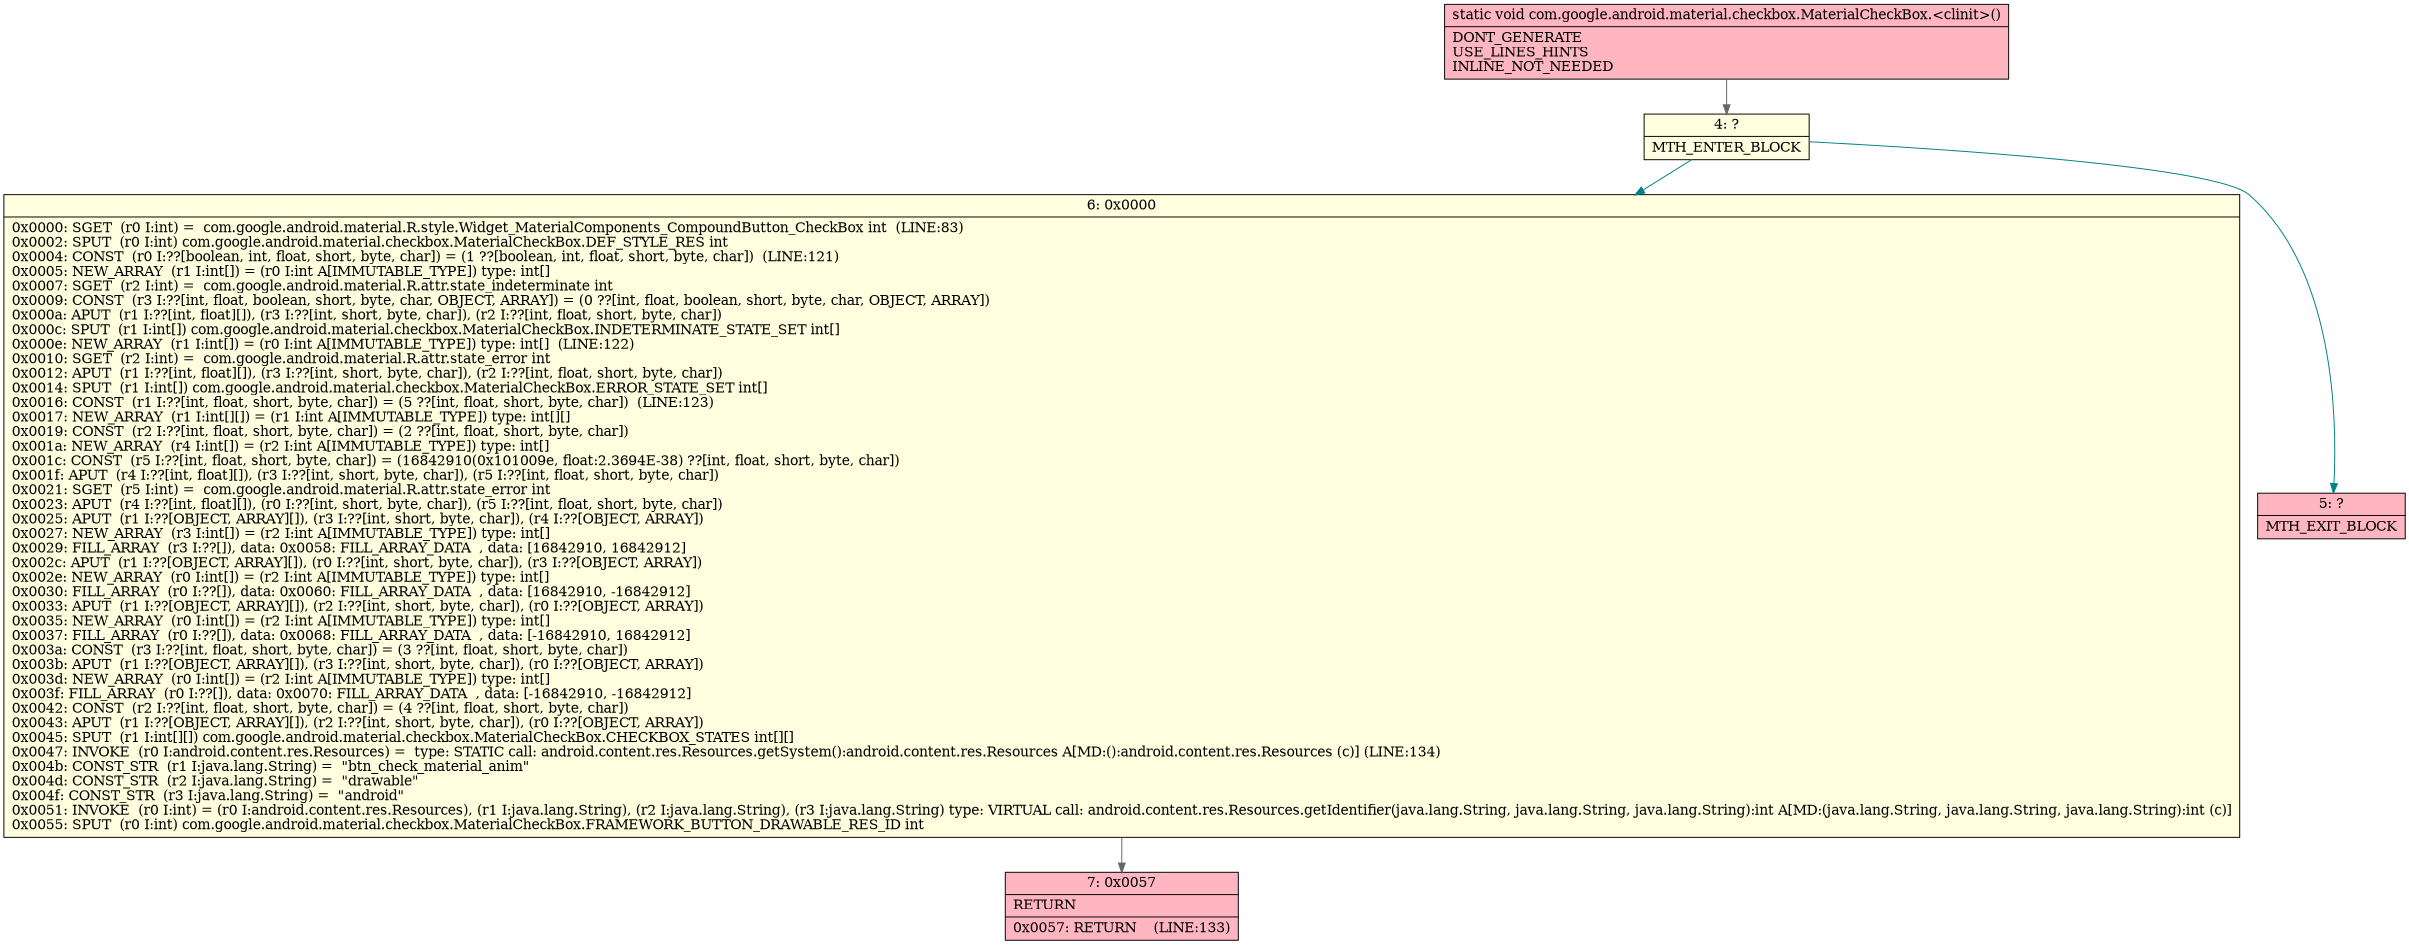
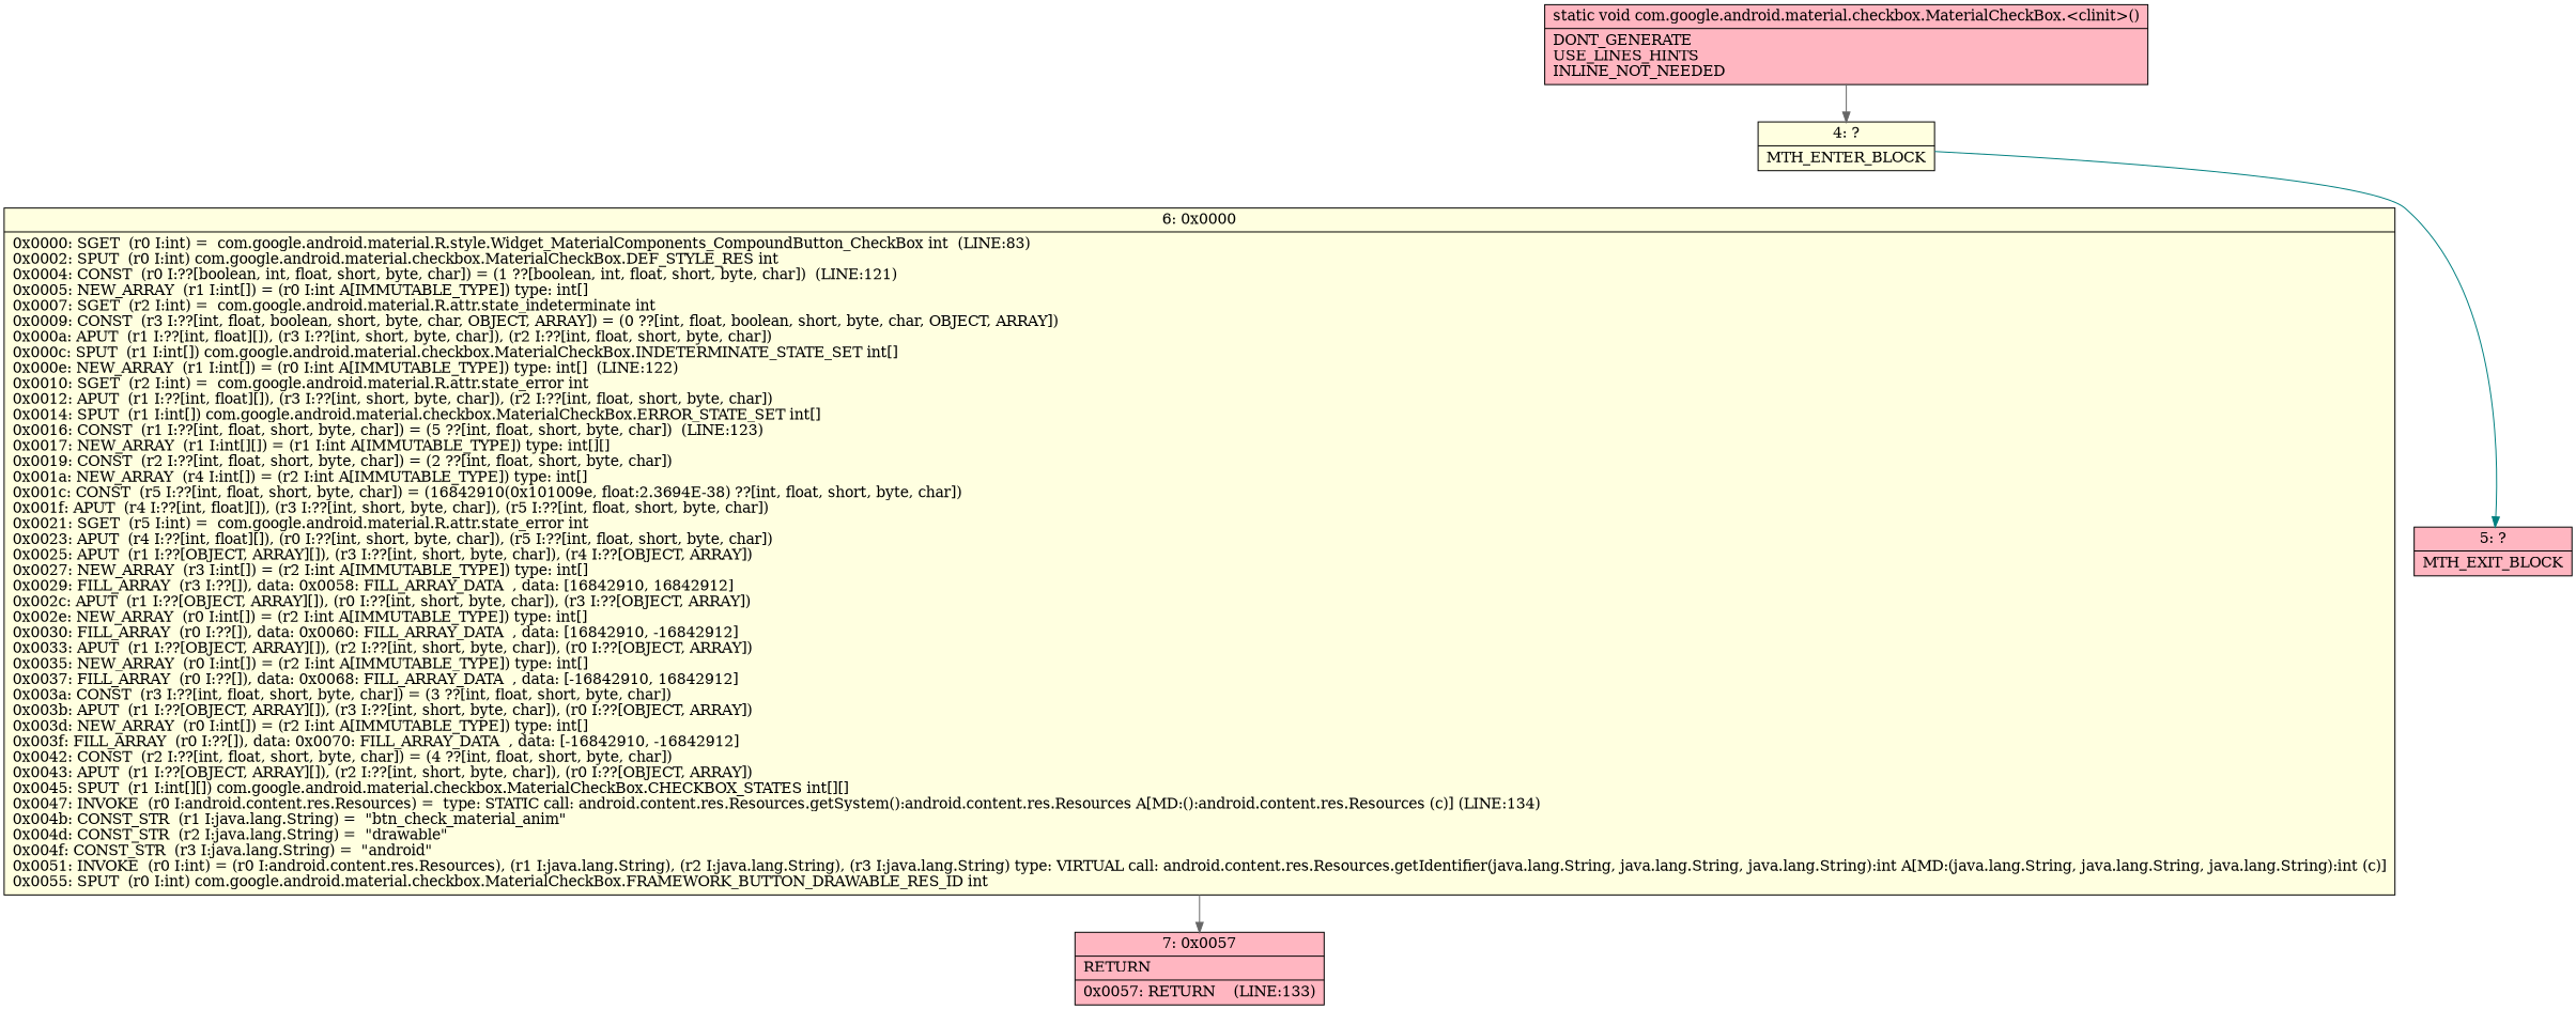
  digraph {
    node [fillcolor=lightpink shape=record style=filled]
    edge [color=teal]
    n1 [fillcolor=lightyellow label="{4\:\ ?|MTH_ENTER_BLOCK\l}"]
    n2 [fillcolor=lightyellow label="{6\:\ 0x0000|0x0000: SGET  (r0 I:int) =  com.google.android.material.R.style.Widget_MaterialComponents_CompoundButton_CheckBox int  (LINE:83)\l0x0002: SPUT  (r0 I:int) com.google.android.material.checkbox.MaterialCheckBox.DEF_STYLE_RES int \l0x0004: CONST  (r0 I:??[boolean, int, float, short, byte, char]) = (1 ??[boolean, int, float, short, byte, char])  (LINE:121)\l0x0005: NEW_ARRAY  (r1 I:int[]) = (r0 I:int A[IMMUTABLE_TYPE]) type: int[] \l0x0007: SGET  (r2 I:int) =  com.google.android.material.R.attr.state_indeterminate int \l0x0009: CONST  (r3 I:??[int, float, boolean, short, byte, char, OBJECT, ARRAY]) = (0 ??[int, float, boolean, short, byte, char, OBJECT, ARRAY]) \l0x000a: APUT  (r1 I:??[int, float][]), (r3 I:??[int, short, byte, char]), (r2 I:??[int, float, short, byte, char]) \l0x000c: SPUT  (r1 I:int[]) com.google.android.material.checkbox.MaterialCheckBox.INDETERMINATE_STATE_SET int[] \l0x000e: NEW_ARRAY  (r1 I:int[]) = (r0 I:int A[IMMUTABLE_TYPE]) type: int[]  (LINE:122)\l0x0010: SGET  (r2 I:int) =  com.google.android.material.R.attr.state_error int \l0x0012: APUT  (r1 I:??[int, float][]), (r3 I:??[int, short, byte, char]), (r2 I:??[int, float, short, byte, char]) \l0x0014: SPUT  (r1 I:int[]) com.google.android.material.checkbox.MaterialCheckBox.ERROR_STATE_SET int[] \l0x0016: CONST  (r1 I:??[int, float, short, byte, char]) = (5 ??[int, float, short, byte, char])  (LINE:123)\l0x0017: NEW_ARRAY  (r1 I:int[][]) = (r1 I:int A[IMMUTABLE_TYPE]) type: int[][] \l0x0019: CONST  (r2 I:??[int, float, short, byte, char]) = (2 ??[int, float, short, byte, char]) \l0x001a: NEW_ARRAY  (r4 I:int[]) = (r2 I:int A[IMMUTABLE_TYPE]) type: int[] \l0x001c: CONST  (r5 I:??[int, float, short, byte, char]) = (16842910(0x101009e, float:2.3694E\-38) ??[int, float, short, byte, char]) \l0x001f: APUT  (r4 I:??[int, float][]), (r3 I:??[int, short, byte, char]), (r5 I:??[int, float, short, byte, char]) \l0x0021: SGET  (r5 I:int) =  com.google.android.material.R.attr.state_error int \l0x0023: APUT  (r4 I:??[int, float][]), (r0 I:??[int, short, byte, char]), (r5 I:??[int, float, short, byte, char]) \l0x0025: APUT  (r1 I:??[OBJECT, ARRAY][]), (r3 I:??[int, short, byte, char]), (r4 I:??[OBJECT, ARRAY]) \l0x0027: NEW_ARRAY  (r3 I:int[]) = (r2 I:int A[IMMUTABLE_TYPE]) type: int[] \l0x0029: FILL_ARRAY  (r3 I:??[]), data: 0x0058: FILL_ARRAY_DATA  , data: [16842910, 16842912] \l0x002c: APUT  (r1 I:??[OBJECT, ARRAY][]), (r0 I:??[int, short, byte, char]), (r3 I:??[OBJECT, ARRAY]) \l0x002e: NEW_ARRAY  (r0 I:int[]) = (r2 I:int A[IMMUTABLE_TYPE]) type: int[] \l0x0030: FILL_ARRAY  (r0 I:??[]), data: 0x0060: FILL_ARRAY_DATA  , data: [16842910, \-16842912] \l0x0033: APUT  (r1 I:??[OBJECT, ARRAY][]), (r2 I:??[int, short, byte, char]), (r0 I:??[OBJECT, ARRAY]) \l0x0035: NEW_ARRAY  (r0 I:int[]) = (r2 I:int A[IMMUTABLE_TYPE]) type: int[] \l0x0037: FILL_ARRAY  (r0 I:??[]), data: 0x0068: FILL_ARRAY_DATA  , data: [\-16842910, 16842912] \l0x003a: CONST  (r3 I:??[int, float, short, byte, char]) = (3 ??[int, float, short, byte, char]) \l0x003b: APUT  (r1 I:??[OBJECT, ARRAY][]), (r3 I:??[int, short, byte, char]), (r0 I:??[OBJECT, ARRAY]) \l0x003d: NEW_ARRAY  (r0 I:int[]) = (r2 I:int A[IMMUTABLE_TYPE]) type: int[] \l0x003f: FILL_ARRAY  (r0 I:??[]), data: 0x0070: FILL_ARRAY_DATA  , data: [\-16842910, \-16842912] \l0x0042: CONST  (r2 I:??[int, float, short, byte, char]) = (4 ??[int, float, short, byte, char]) \l0x0043: APUT  (r1 I:??[OBJECT, ARRAY][]), (r2 I:??[int, short, byte, char]), (r0 I:??[OBJECT, ARRAY]) \l0x0045: SPUT  (r1 I:int[][]) com.google.android.material.checkbox.MaterialCheckBox.CHECKBOX_STATES int[][] \l0x0047: INVOKE  (r0 I:android.content.res.Resources) =  type: STATIC call: android.content.res.Resources.getSystem():android.content.res.Resources A[MD:():android.content.res.Resources (c)] (LINE:134)\l0x004b: CONST_STR  (r1 I:java.lang.String) =  \"btn_check_material_anim\" \l0x004d: CONST_STR  (r2 I:java.lang.String) =  \"drawable\" \l0x004f: CONST_STR  (r3 I:java.lang.String) =  \"android\" \l0x0051: INVOKE  (r0 I:int) = (r0 I:android.content.res.Resources), (r1 I:java.lang.String), (r2 I:java.lang.String), (r3 I:java.lang.String) type: VIRTUAL call: android.content.res.Resources.getIdentifier(java.lang.String, java.lang.String, java.lang.String):int A[MD:(java.lang.String, java.lang.String, java.lang.String):int (c)]\l0x0055: SPUT  (r0 I:int) com.google.android.material.checkbox.MaterialCheckBox.FRAMEWORK_BUTTON_DRAWABLE_RES_ID int \l}"]
    n3 [label="{5\:\ ?|MTH_EXIT_BLOCK\l}"]
    n4 [label="{7\:\ 0x0057|RETURN\l|0x0057: RETURN    (LINE:133)\l}"]
    n5 [label="{static void com.google.android.material.checkbox.MaterialCheckBox.\<clinit\>()  | DONT_GENERATE\lUSE_LINES_HINTS\lINLINE_NOT_NEEDED\l}"]
-   n1 -> n2
    n1 -> n3
    n2 -> n4 [color=gray40]
    n5 -> n1 [color=gray40]
  }
